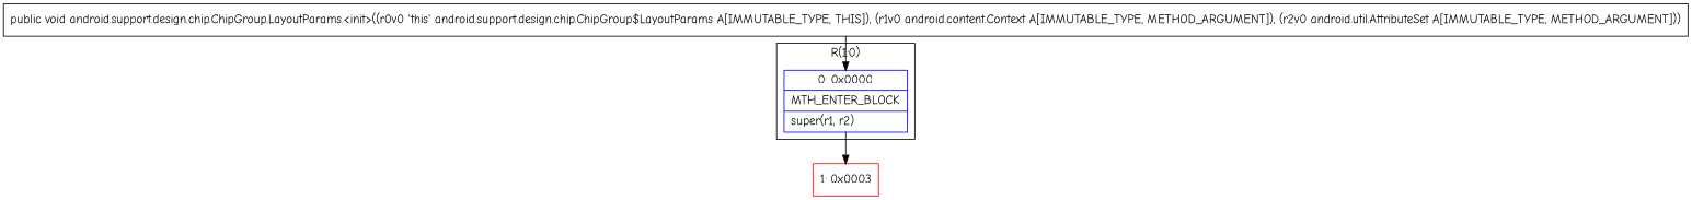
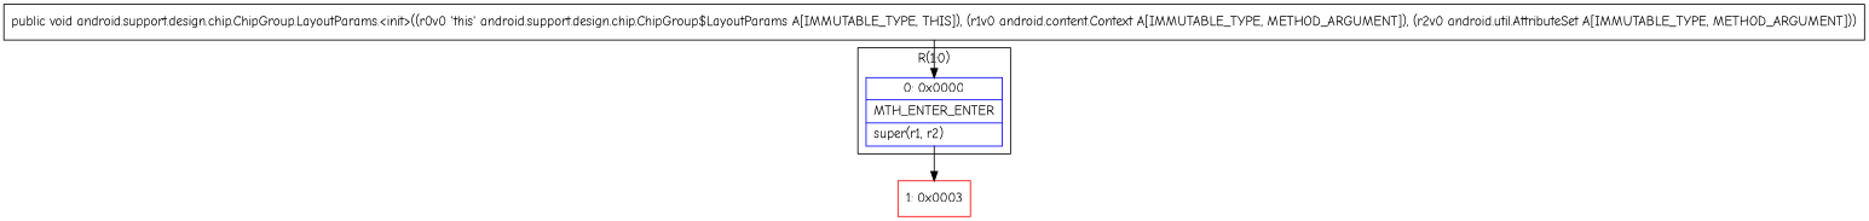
  digraph {
    fontname="Comic Neue"
    node [shape=record fontname="Comic Neue"]
    edge [fontname="Comic Neue"]
-   n1 [color=blue label="{0\:\ 0x0000|MTH_ENTER_BLOCK\l|super(r1, r2)\l}"]
+   n1 [color=blue label="{0\:\ 0x0000|MTH_ENTER_ENTER\l|super(r1, r2)\l}"]
    n2 [color=red label="{1\:\ 0x0003}"]
    n3 [label="{public void android.support.design.chip.ChipGroup.LayoutParams.\<init\>((r0v0 'this' android.support.design.chip.ChipGroup$LayoutParams A[IMMUTABLE_TYPE, THIS]), (r1v0 android.content.Context A[IMMUTABLE_TYPE, METHOD_ARGUMENT]), (r2v0 android.util.AttributeSet A[IMMUTABLE_TYPE, METHOD_ARGUMENT])) }"]
    subgraph cluster_1 {
      label="R(1:0)"
      n1
    }
    n1 -> n2
    n3 -> n1
  }
